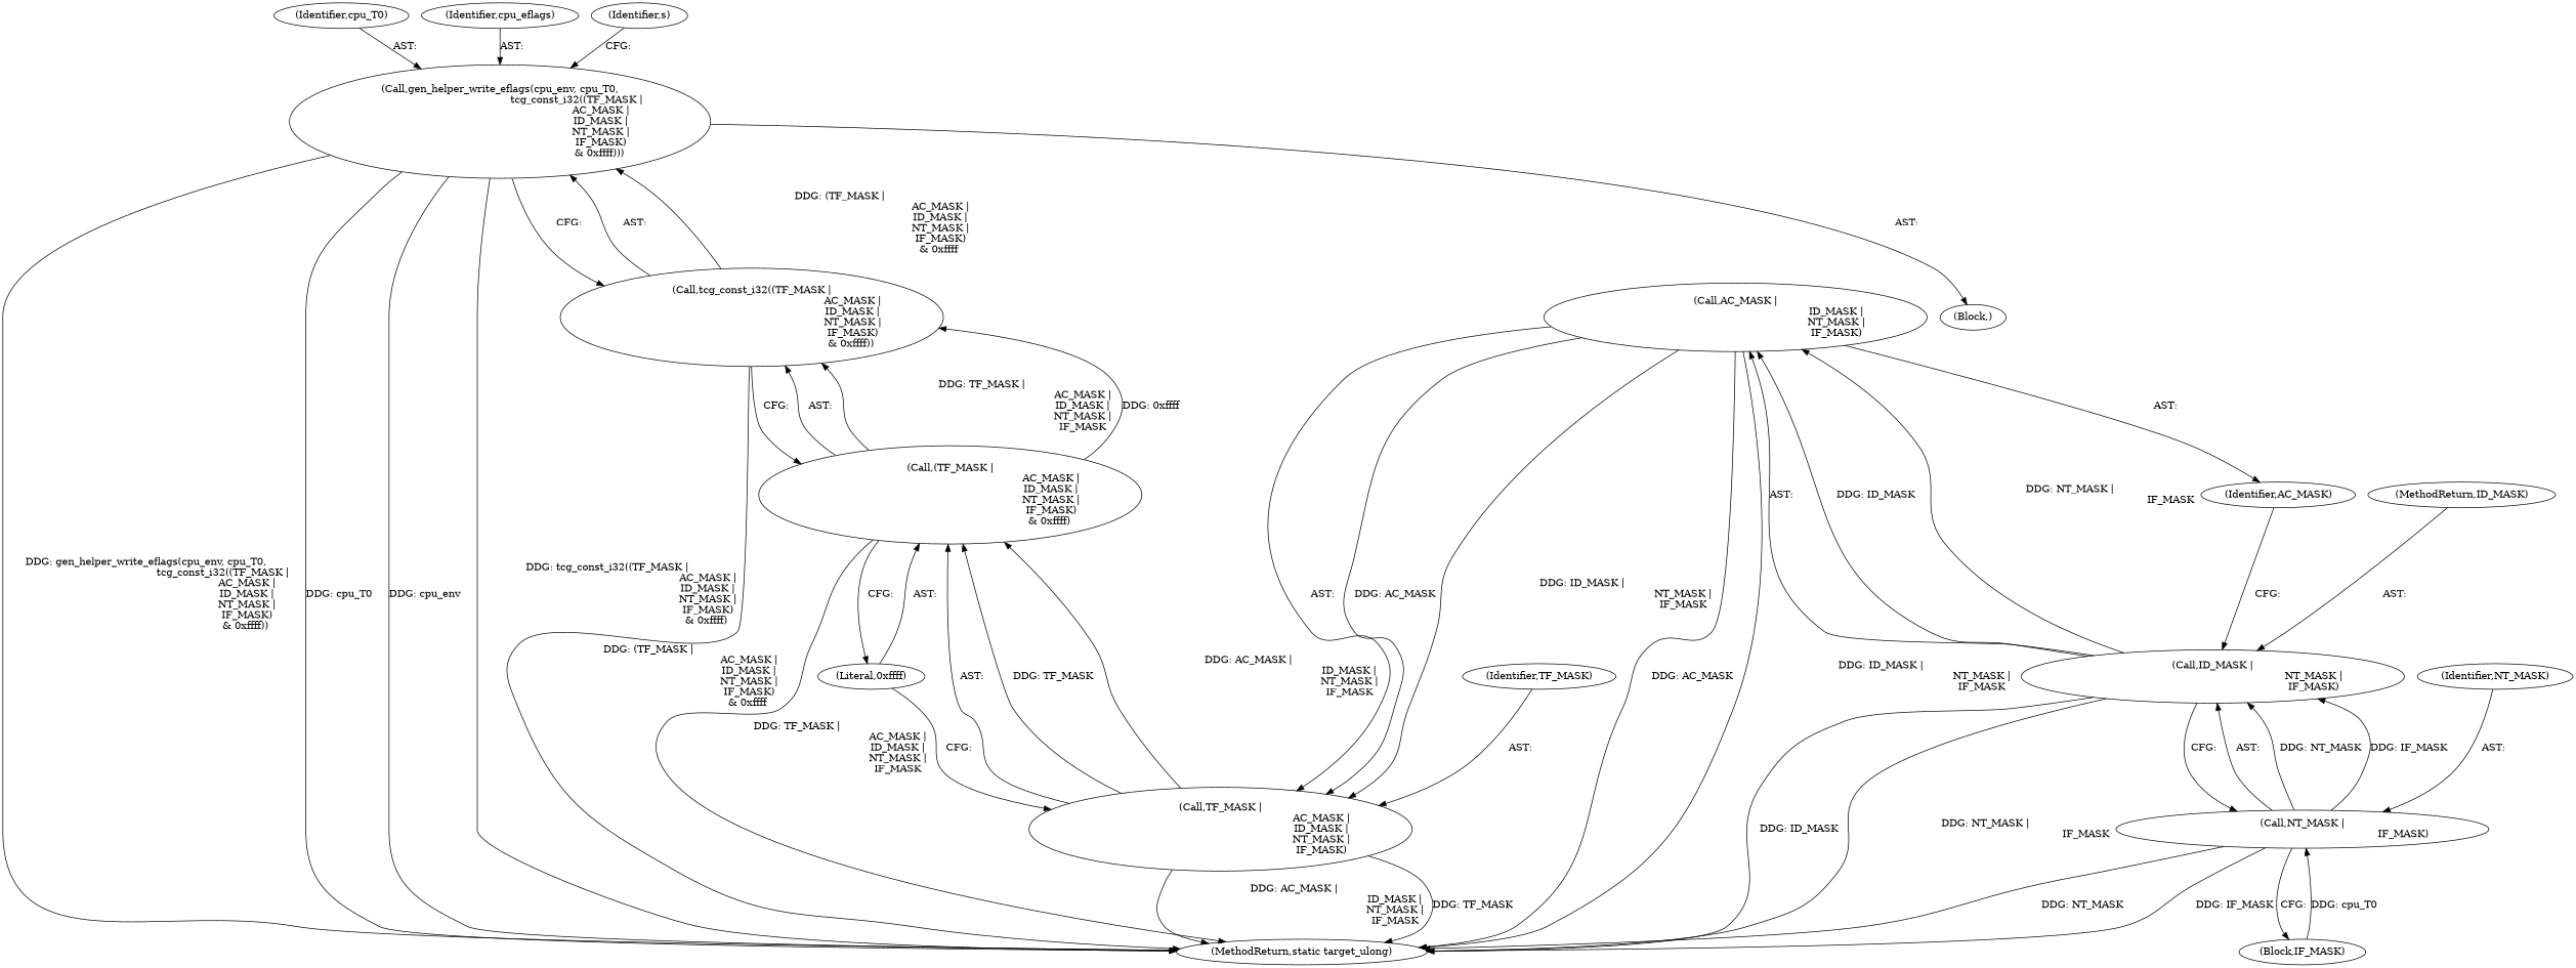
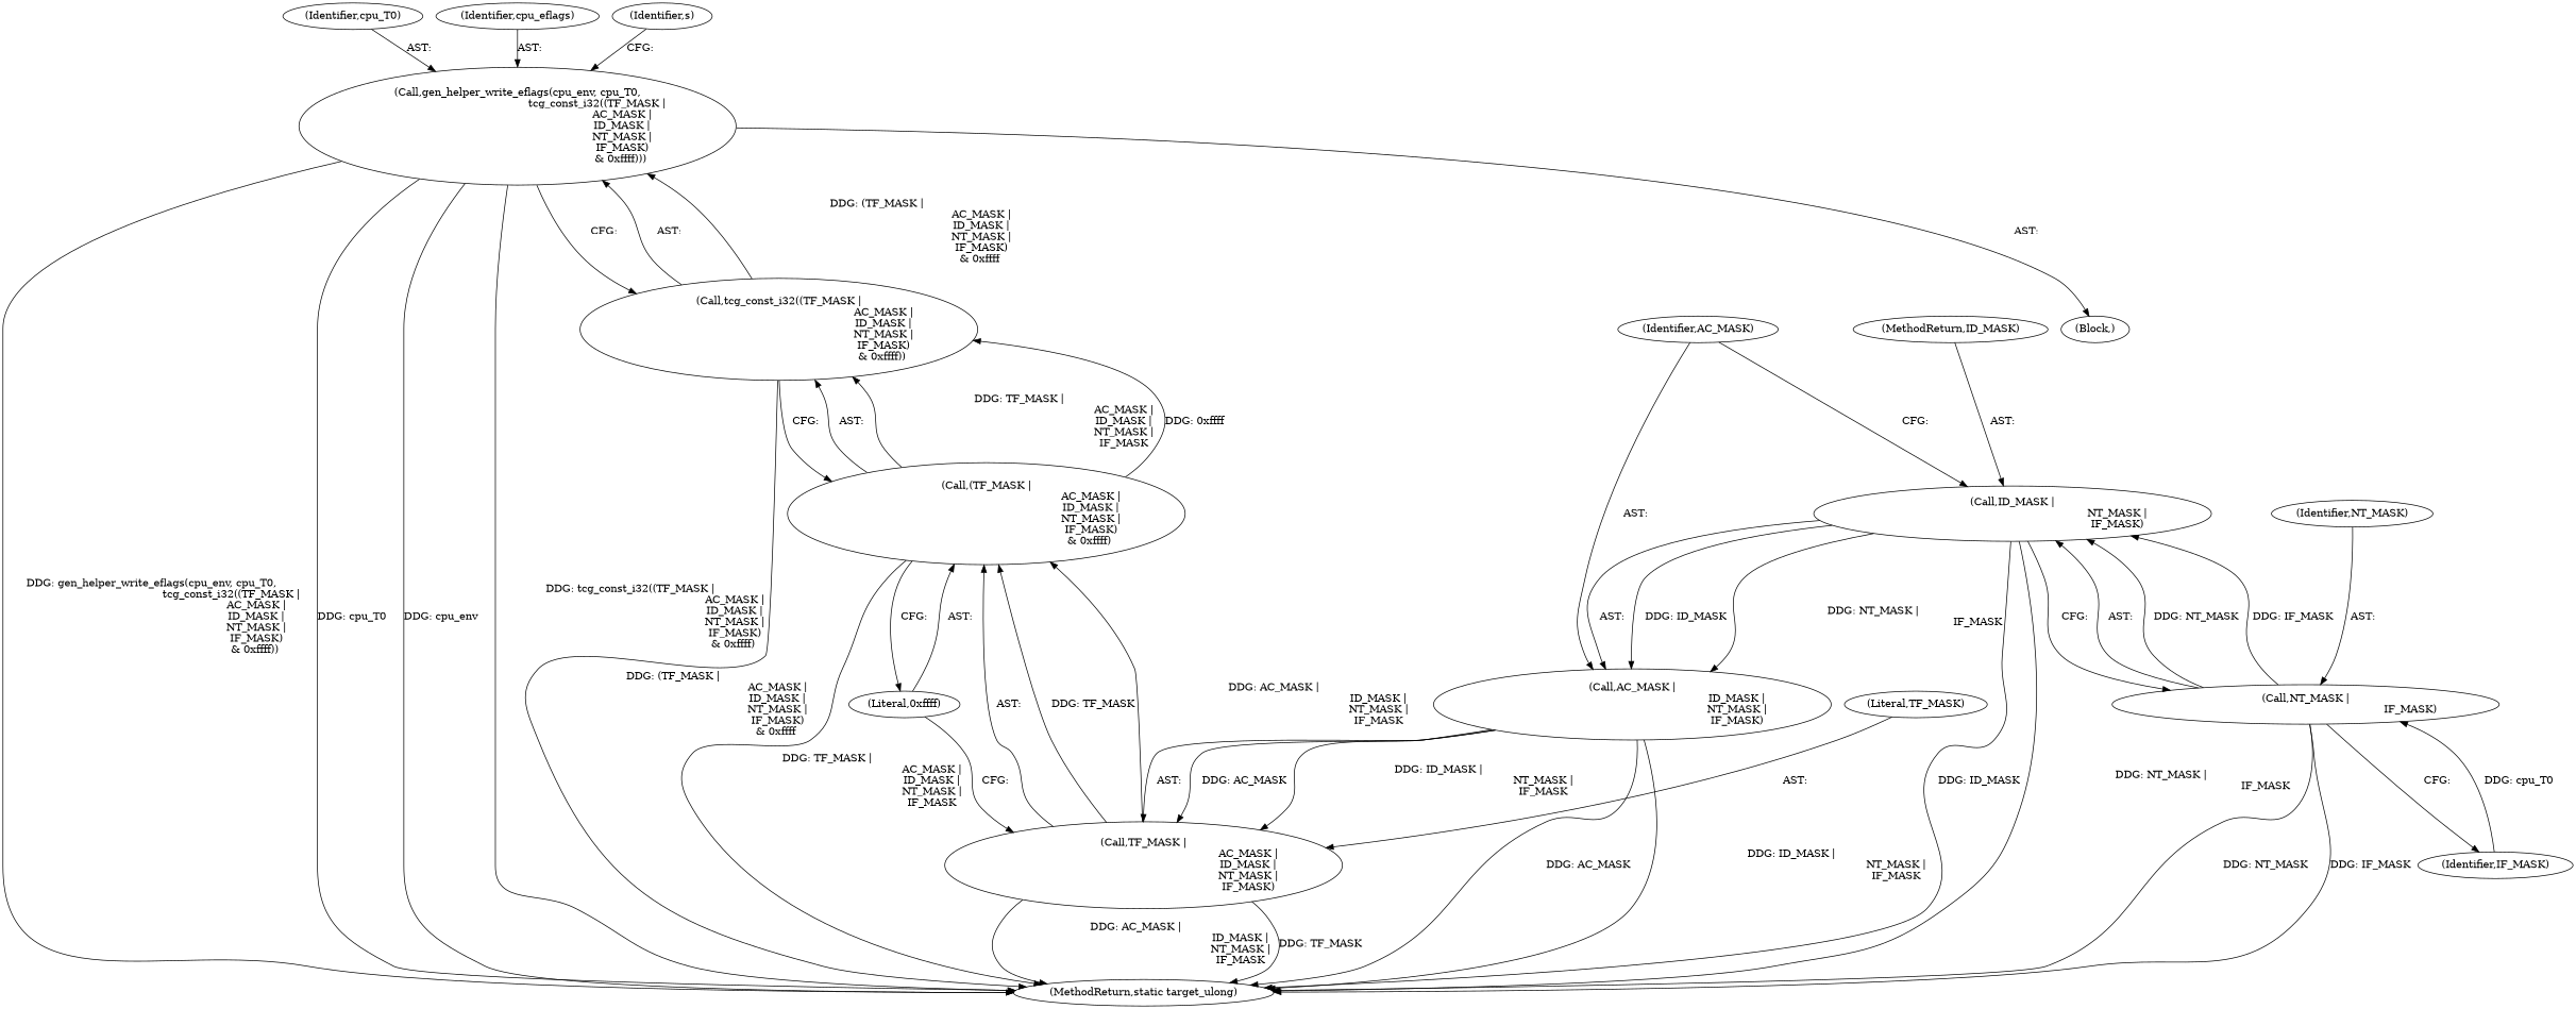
  digraph {
    n1 [label="(Call,gen_helper_write_eflags(cpu_env, cpu_T0,\n                                                tcg_const_i32((TF_MASK |\n                                                               AC_MASK |\n                                                               ID_MASK |\n                                                               NT_MASK |\n                                                               IF_MASK)\n                                                              & 0xffff)))"]
    n2 [label="(Call,tcg_const_i32((TF_MASK |\n                                                               AC_MASK |\n                                                               ID_MASK |\n                                                               NT_MASK |\n                                                               IF_MASK)\n                                                              & 0xffff))"]
    n3 [label="(MethodReturn,static target_ulong)"]
    n4 [label="(Block,)"]
    n5 [label="(Call,(TF_MASK |\n                                                               AC_MASK |\n                                                               ID_MASK |\n                                                               NT_MASK |\n                                                               IF_MASK)\n                                                              & 0xffff)"]
    n6 [label="(Literal,0xffff)"]
    n7 [label="(Call,TF_MASK |\n                                                               AC_MASK |\n                                                               ID_MASK |\n                                                               NT_MASK |\n                                                               IF_MASK)"]
    n8 [label="(Call,AC_MASK |\n                                                               ID_MASK |\n                                                               NT_MASK |\n                                                               IF_MASK)"]
    n9 [label="(Call,ID_MASK |\n                                                               NT_MASK |\n                                                               IF_MASK)"]
    n10 [label="(Call,NT_MASK |\n                                                               IF_MASK)"]
-   n11 [label="(Block,IF_MASK)"]
-   n12 [label="(Identifier,TF_MASK)"]
+   n11 [label="(Identifier,IF_MASK)"]
+   n12 [label="(Literal,TF_MASK)"]
    n13 [label="(Identifier,AC_MASK)"]
    n14 [label="(Identifier,cpu_T0)"]
    n15 [label="(MethodReturn,ID_MASK)"]
    n16 [label="(Identifier,cpu_eflags)"]
    n17 [label="(Identifier,NT_MASK)"]
    n18 [label="(Identifier,s)"]
    n1 -> n2 [label="CFG: "]
    n1 -> n3 [label="DDG: gen_helper_write_eflags(cpu_env, cpu_T0,\n                                                tcg_const_i32((TF_MASK |\n                                                               AC_MASK |\n                                                               ID_MASK |\n                                                               NT_MASK |\n                                                               IF_MASK)\n                                                              & 0xffff))"]
    n1 -> n3 [label="DDG: cpu_T0"]
    n1 -> n3 [label="DDG: cpu_env"]
    n1 -> n3 [label="DDG: tcg_const_i32((TF_MASK |\n                                                               AC_MASK |\n                                                               ID_MASK |\n                                                               NT_MASK |\n                                                               IF_MASK)\n                                                              & 0xffff)"]
    n1 -> n4 [label="AST: "]
    n2 -> n1 [label="AST: "]
    n2 -> n1 [label="DDG: (TF_MASK |\n                                                               AC_MASK |\n                                                               ID_MASK |\n                                                               NT_MASK |\n                                                               IF_MASK)\n                                                              & 0xffff"]
    n2 -> n3 [label="DDG: (TF_MASK |\n                                                               AC_MASK |\n                                                               ID_MASK |\n                                                               NT_MASK |\n                                                               IF_MASK)\n                                                              & 0xffff"]
    n2 -> n5 [label="CFG: "]
    n5 -> n2 [label="AST: "]
    n5 -> n2 [label="DDG: TF_MASK |\n                                                               AC_MASK |\n                                                               ID_MASK |\n                                                               NT_MASK |\n                                                               IF_MASK"]
    n5 -> n2 [label="DDG: 0xffff"]
    n5 -> n3 [label="DDG: TF_MASK |\n                                                               AC_MASK |\n                                                               ID_MASK |\n                                                               NT_MASK |\n                                                               IF_MASK"]
    n5 -> n6 [label="CFG: "]
    n6 -> n5 [label="AST: "]
    n6 -> n7 [label="CFG: "]
    n7 -> n3 [label="DDG: AC_MASK |\n                                                               ID_MASK |\n                                                               NT_MASK |\n                                                               IF_MASK"]
    n7 -> n3 [label="DDG: TF_MASK"]
    n7 -> n5 [label="AST: "]
    n7 -> n5 [label="DDG: TF_MASK"]
    n7 -> n5 [label="DDG: AC_MASK |\n                                                               ID_MASK |\n                                                               NT_MASK |\n                                                               IF_MASK"]
    n8 -> n3 [label="DDG: AC_MASK"]
    n8 -> n3 [label="DDG: ID_MASK |\n                                                               NT_MASK |\n                                                               IF_MASK"]
    n8 -> n7 [label="AST: "]
    n8 -> n7 [label="DDG: AC_MASK"]
    n8 -> n7 [label="DDG: ID_MASK |\n                                                               NT_MASK |\n                                                               IF_MASK"]
    n9 -> n3 [label="DDG: ID_MASK"]
    n9 -> n3 [label="DDG: NT_MASK |\n                                                               IF_MASK"]
    n9 -> n8 [label="AST: "]
    n9 -> n8 [label="DDG: ID_MASK"]
    n9 -> n8 [label="DDG: NT_MASK |\n                                                               IF_MASK"]
    n9 -> n10 [label="CFG: "]
    n10 -> n3 [label="DDG: NT_MASK"]
    n10 -> n3 [label="DDG: IF_MASK"]
    n10 -> n9 [label="AST: "]
    n10 -> n9 [label="DDG: NT_MASK"]
    n10 -> n9 [label="DDG: IF_MASK"]
    n10 -> n11 [label="CFG: "]
    n11 -> n10 [label="DDG: cpu_T0"]
    n12 -> n7 [label="AST: "]
-   n8 -> n13 [label="AST: "]
+   n13 -> n8 [label="AST: "]
    n13 -> n9 [label="CFG: "]
    n14 -> n1 [label="AST: "]
    n15 -> n9 [label="AST: "]
    n16 -> n1 [label="AST: "]
    n17 -> n10 [label="AST: "]
    n18 -> n1 [label="CFG: "]
  }
